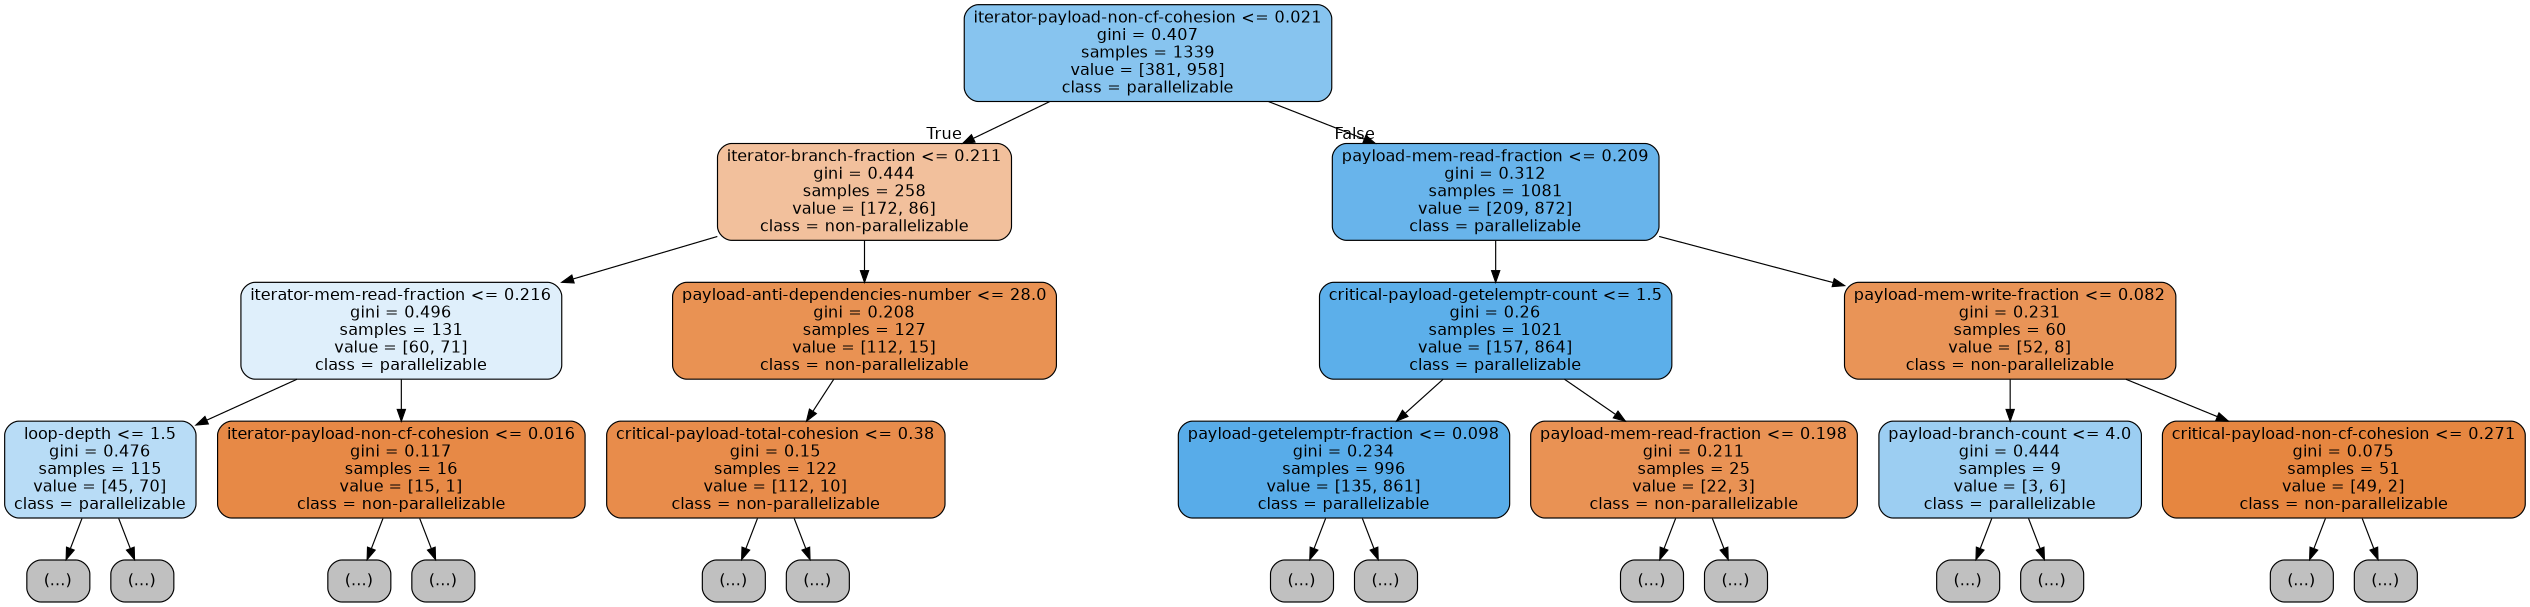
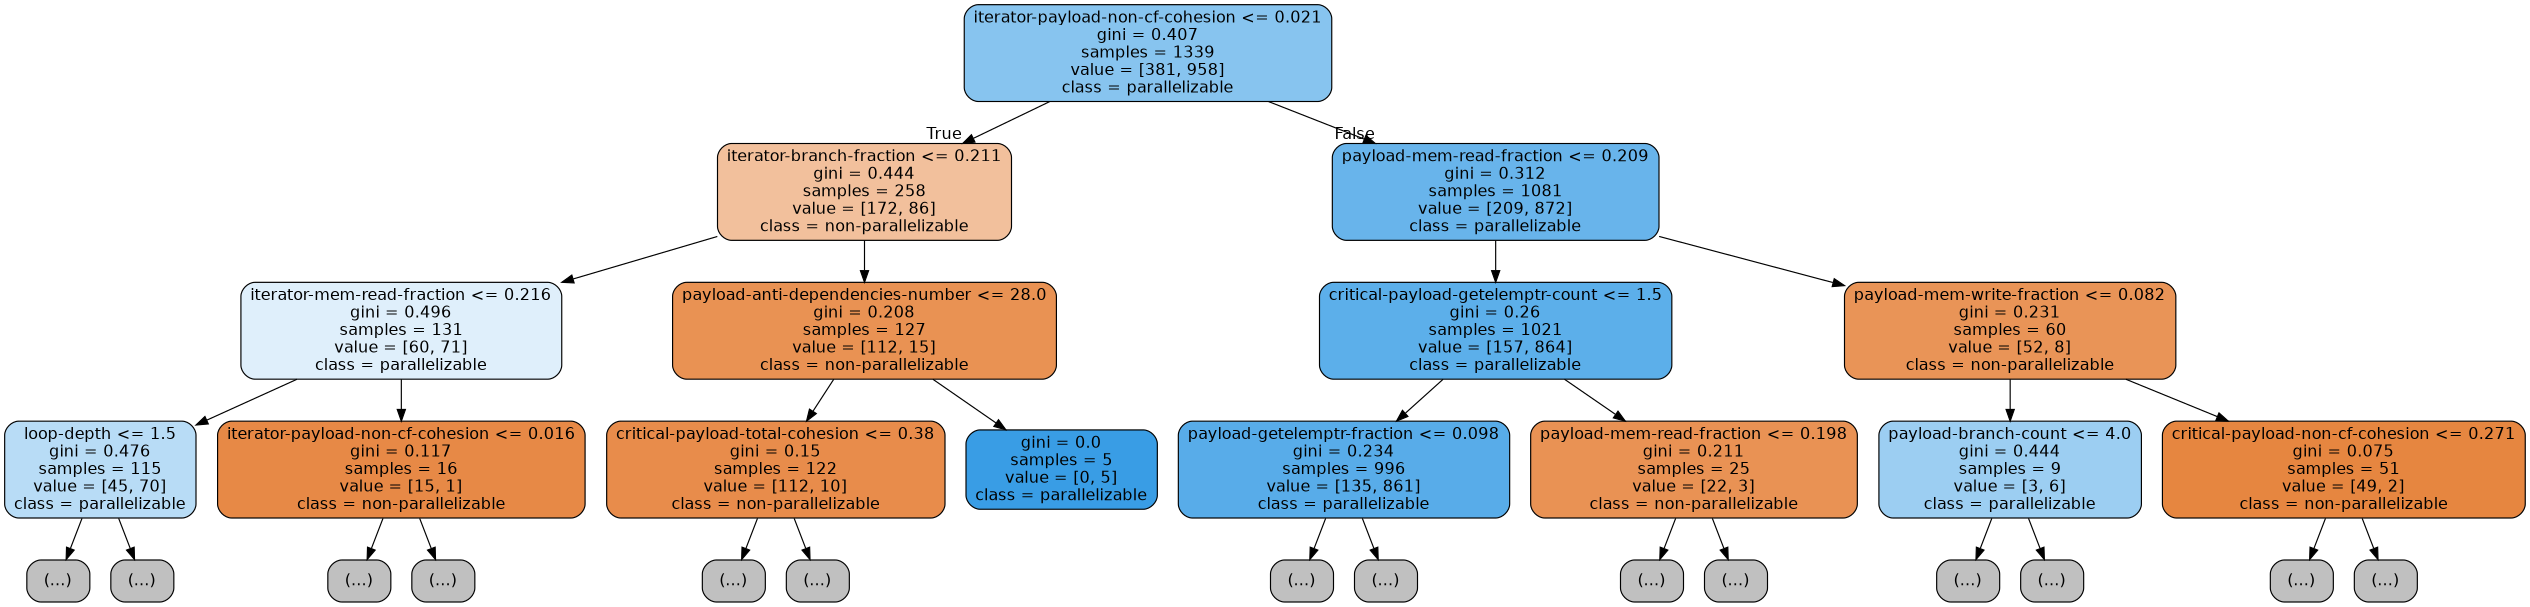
  digraph {
    node [color=black fillcolor="#C0C0C0" fontname=helvetica shape=box style="filled, rounded"]
    edge [fontname=helvetica]
    n1 [fillcolor="#399de59a" label="iterator-payload-non-cf-cohesion <= 0.021\ngini = 0.407\nsamples = 1339\nvalue = [381, 958]\nclass = parallelizable"]
    n2 [fillcolor="#e581397f" label="iterator-branch-fraction <= 0.211\ngini = 0.444\nsamples = 258\nvalue = [172, 86]\nclass = non-parallelizable"]
    n3 [fillcolor="#399de5c2" label="payload-mem-read-fraction <= 0.209\ngini = 0.312\nsamples = 1081\nvalue = [209, 872]\nclass = parallelizable"]
    n4 [fillcolor="#399de528" label="iterator-mem-read-fraction <= 0.216\ngini = 0.496\nsamples = 131\nvalue = [60, 71]\nclass = parallelizable"]
    n5 [fillcolor="#e58139dd" label="payload-anti-dependencies-number <= 28.0\ngini = 0.208\nsamples = 127\nvalue = [112, 15]\nclass = non-parallelizable"]
    n6 [fillcolor="#399de55b" label="loop-depth <= 1.5\ngini = 0.476\nsamples = 115\nvalue = [45, 70]\nclass = parallelizable"]
    n7 [fillcolor="#e58139ee" label="iterator-payload-non-cf-cohesion <= 0.016\ngini = 0.117\nsamples = 16\nvalue = [15, 1]\nclass = non-parallelizable"]
    n8 [label="(...)"]
    n9 [label="(...)"]
    n10 [label="(...)"]
    n11 [label="(...)"]
    n12 [fillcolor="#e58139e8" label="critical-payload-total-cohesion <= 0.38\ngini = 0.15\nsamples = 122\nvalue = [112, 10]\nclass = non-parallelizable"]
+   n13 [fillcolor="#399de5ff" label="gini = 0.0\nsamples = 5\nvalue = [0, 5]\nclass = parallelizable"]
    n14 [label="(...)"]
    n15 [label="(...)"]
    n16 [fillcolor="#399de5d1" label="critical-payload-getelemptr-count <= 1.5\ngini = 0.26\nsamples = 1021\nvalue = [157, 864]\nclass = parallelizable"]
    n17 [fillcolor="#e58139d8" label="payload-mem-write-fraction <= 0.082\ngini = 0.231\nsamples = 60\nvalue = [52, 8]\nclass = non-parallelizable"]
    n18 [fillcolor="#399de5d7" label="payload-getelemptr-fraction <= 0.098\ngini = 0.234\nsamples = 996\nvalue = [135, 861]\nclass = parallelizable"]
    n19 [fillcolor="#e58139dc" label="payload-mem-read-fraction <= 0.198\ngini = 0.211\nsamples = 25\nvalue = [22, 3]\nclass = non-parallelizable"]
    n20 [label="(...)"]
    n21 [label="(...)"]
    n22 [label="(...)"]
    n23 [label="(...)"]
    n24 [fillcolor="#399de57f" label="payload-branch-count <= 4.0\ngini = 0.444\nsamples = 9\nvalue = [3, 6]\nclass = parallelizable"]
    n25 [fillcolor="#e58139f5" label="critical-payload-non-cf-cohesion <= 0.271\ngini = 0.075\nsamples = 51\nvalue = [49, 2]\nclass = non-parallelizable"]
    n26 [label="(...)"]
    n27 [label="(...)"]
    n28 [label="(...)"]
    n29 [label="(...)"]
    n1 -> n2 [headlabel=True labelangle=45 labeldistance=2.5]
    n1 -> n3 [headlabel=False labelangle=-45 labeldistance=2.5]
    n2 -> n4
    n2 -> n5
    n3 -> n16
    n3 -> n17
    n4 -> n6
    n4 -> n7
    n5 -> n12
+   n5 -> n13
    n6 -> n8
    n6 -> n9
    n7 -> n10
    n7 -> n11
    n12 -> n14
    n12 -> n15
    n16 -> n18
    n16 -> n19
    n17 -> n24
    n17 -> n25
    n18 -> n20
    n18 -> n21
    n19 -> n22
    n19 -> n23
    n24 -> n26
    n24 -> n27
    n25 -> n28
    n25 -> n29
  }
